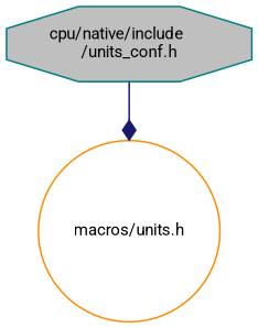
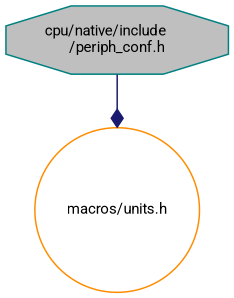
  digraph {
    fontname=Roboto
    node [fontname=Roboto fontsize=10 style=filled]
-   n1 [color=teal fillcolor=grey75 fontcolor=black height=0.2 label="cpu/native/include\l/units_conf.h" shape=octagon width=0.4]
+   n1 [color=teal fillcolor=grey75 fontcolor=black height=0.2 label="cpu/native/include\l/periph_conf.h" shape=octagon width=0.4]
    n2 [color=darkorange fillcolor=white height=0.2 label="macros/units.h" shape=circle width=0.4]
    n1 -> n2 [color=midnightblue fontname=Roboto fontsize=10 labelfontname=Helvetica labelfontsize=10 style=solid arrowhead=diamond]
  }
